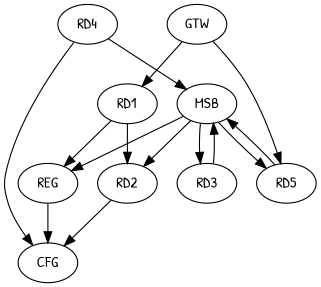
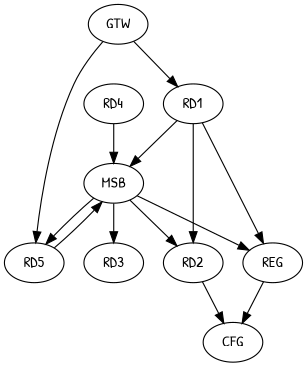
  strict digraph {
    fontname="Patrick Hand"
    node [fontname="Patrick Hand"]
    edge [fontname="Patrick Hand"]
    n1 [label=RD1]
    n2 [label=RD2]
    n3 [label=REG]
    n4 [label=CFG]
    n5 [label=RD4]
    n6 [label=MSB]
    n7 [label=RD5]
    n8 [label=RD3]
    n9 [label=GTW]
    n1 -> n2
    n1 -> n3
    n2 -> n4
    n3 -> n4
-   n5 -> n4
    n5 -> n6
    n6 -> n2
    n6 -> n3
    n6 -> n7
    n6 -> n8
    n7 -> n6
-   n8 -> n6
+   n1 -> n6
    n9 -> n1
    n9 -> n7
  }
